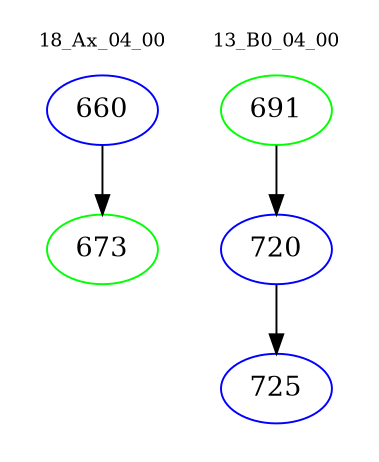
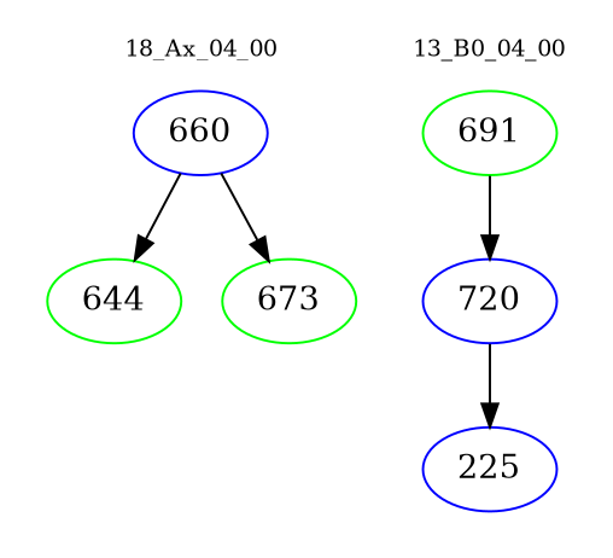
  digraph {
    node [color=blue]
    edge [color=black]
    n1 [label=660]
+   n2 [color=green label=644]
    n3 [color=green label=673]
    n4 [label=720]
    n5 [color=green label=691]
-   n6 [label=725]
+   n6 [label=225]
    subgraph cluster_1 {
      color=white
      fontsize=10
      label="18_Ax_04_00"
      n1
+     n2
      n3
    }
    subgraph cluster_2 {
      color=white
      fontsize=10
      label="13_B0_04_00"
      n4
      n5
      n6
    }
+   n1 -> n2
    n1 -> n3
    n4 -> n6
    n5 -> n4
  }
